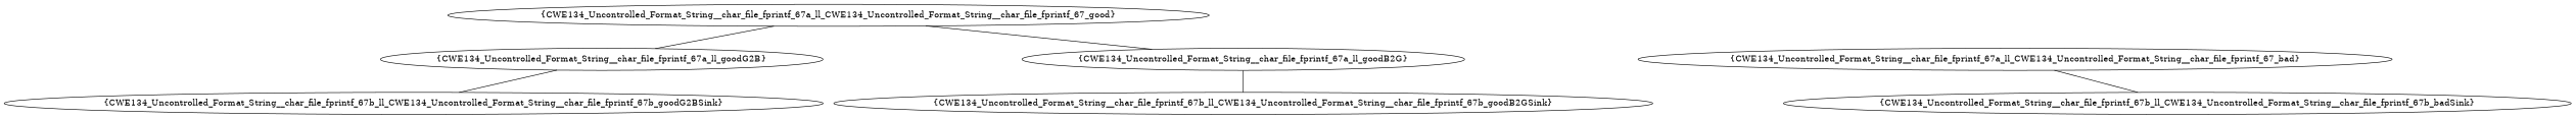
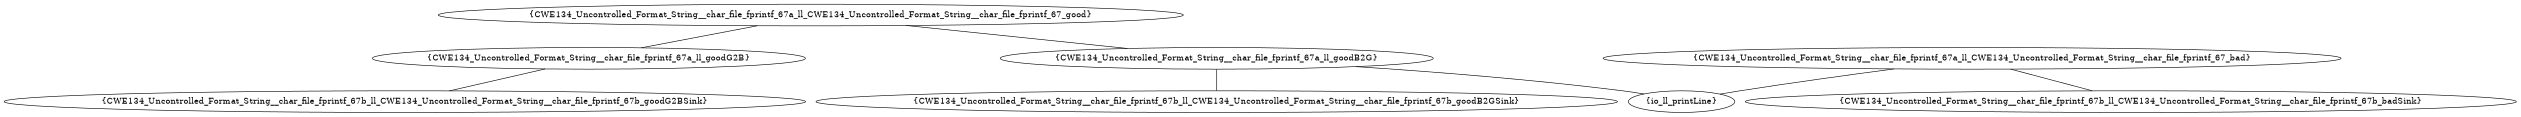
  graph {
    n1 [label="{CWE134_Uncontrolled_Format_String__char_file_fprintf_67a_ll_goodG2B}"]
    n2 [label="{CWE134_Uncontrolled_Format_String__char_file_fprintf_67b_ll_CWE134_Uncontrolled_Format_String__char_file_fprintf_67b_goodG2BSink}"]
    n3 [label="{CWE134_Uncontrolled_Format_String__char_file_fprintf_67a_ll_CWE134_Uncontrolled_Format_String__char_file_fprintf_67_good}"]
    n4 [label="{CWE134_Uncontrolled_Format_String__char_file_fprintf_67a_ll_goodB2G}"]
+   n5 [label="{io_ll_printLine}"]
    n6 [label="{CWE134_Uncontrolled_Format_String__char_file_fprintf_67b_ll_CWE134_Uncontrolled_Format_String__char_file_fprintf_67b_goodB2GSink}"]
    n7 [label="{CWE134_Uncontrolled_Format_String__char_file_fprintf_67a_ll_CWE134_Uncontrolled_Format_String__char_file_fprintf_67_bad}"]
    n8 [label="{CWE134_Uncontrolled_Format_String__char_file_fprintf_67b_ll_CWE134_Uncontrolled_Format_String__char_file_fprintf_67b_badSink}"]
    n1 -- n2
    n3 -- n1
    n3 -- n4
+   n4 -- n5
    n4 -- n6
+   n7 -- n5
    n7 -- n8
  }
